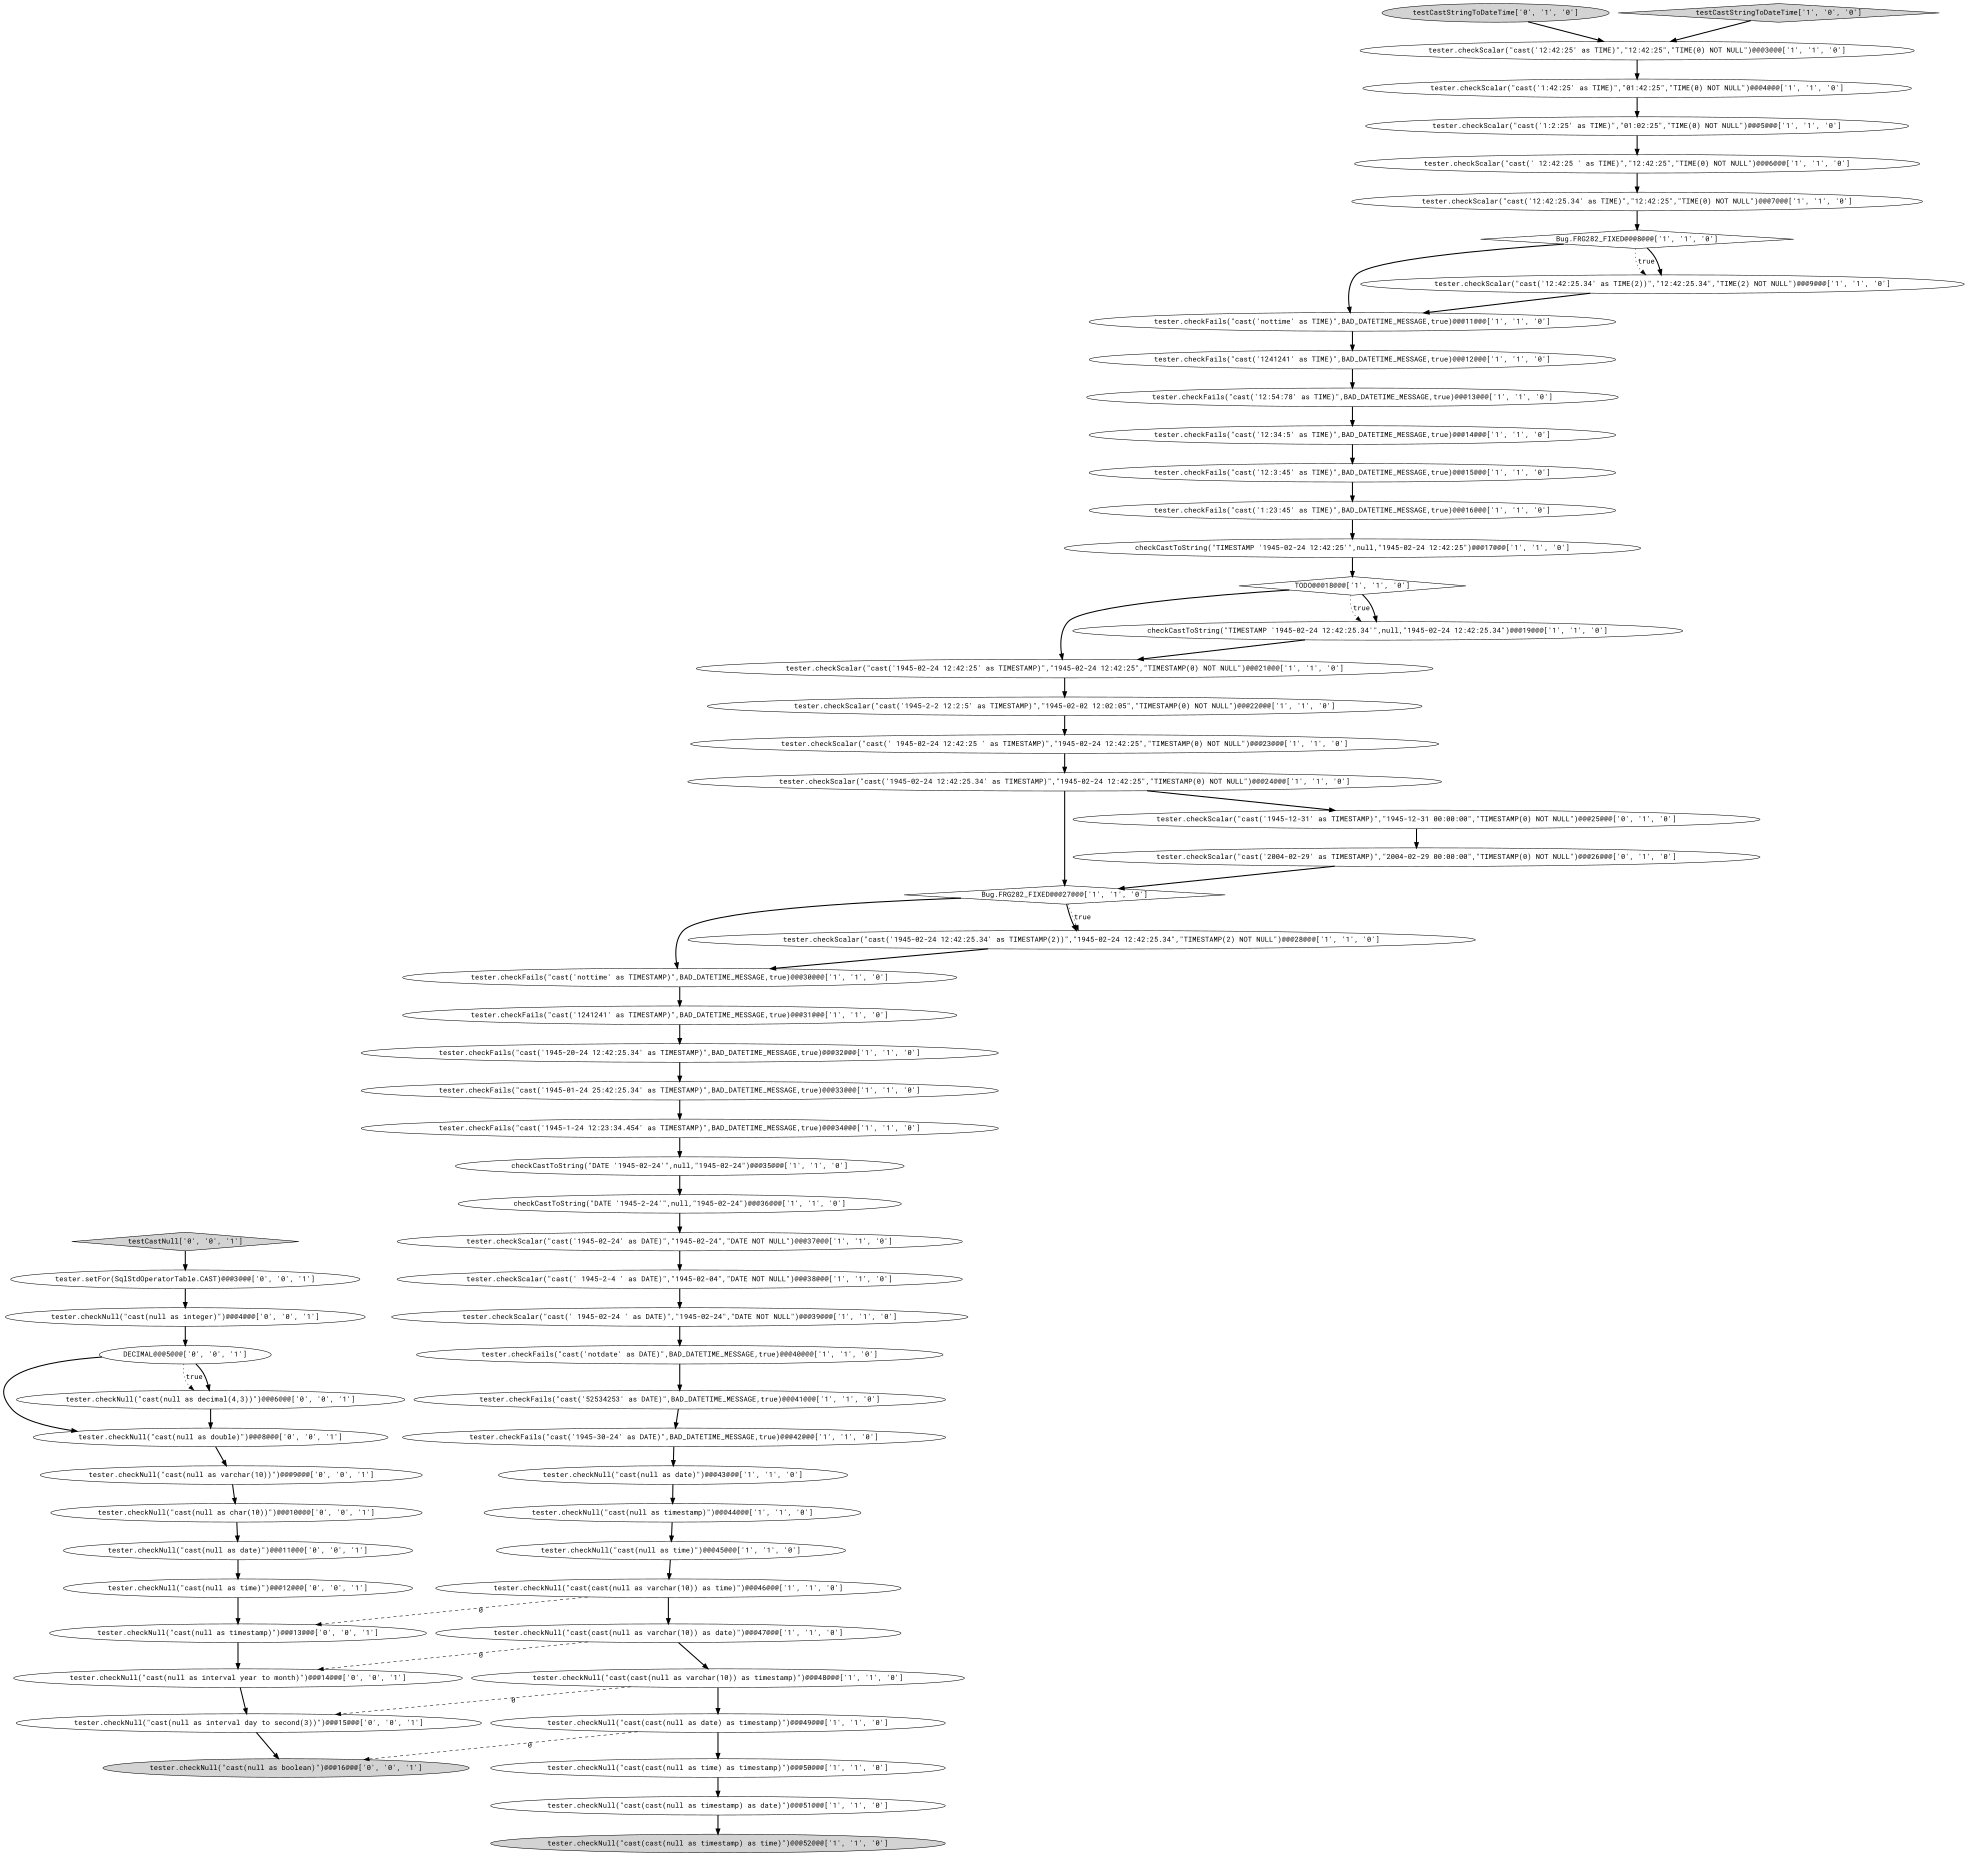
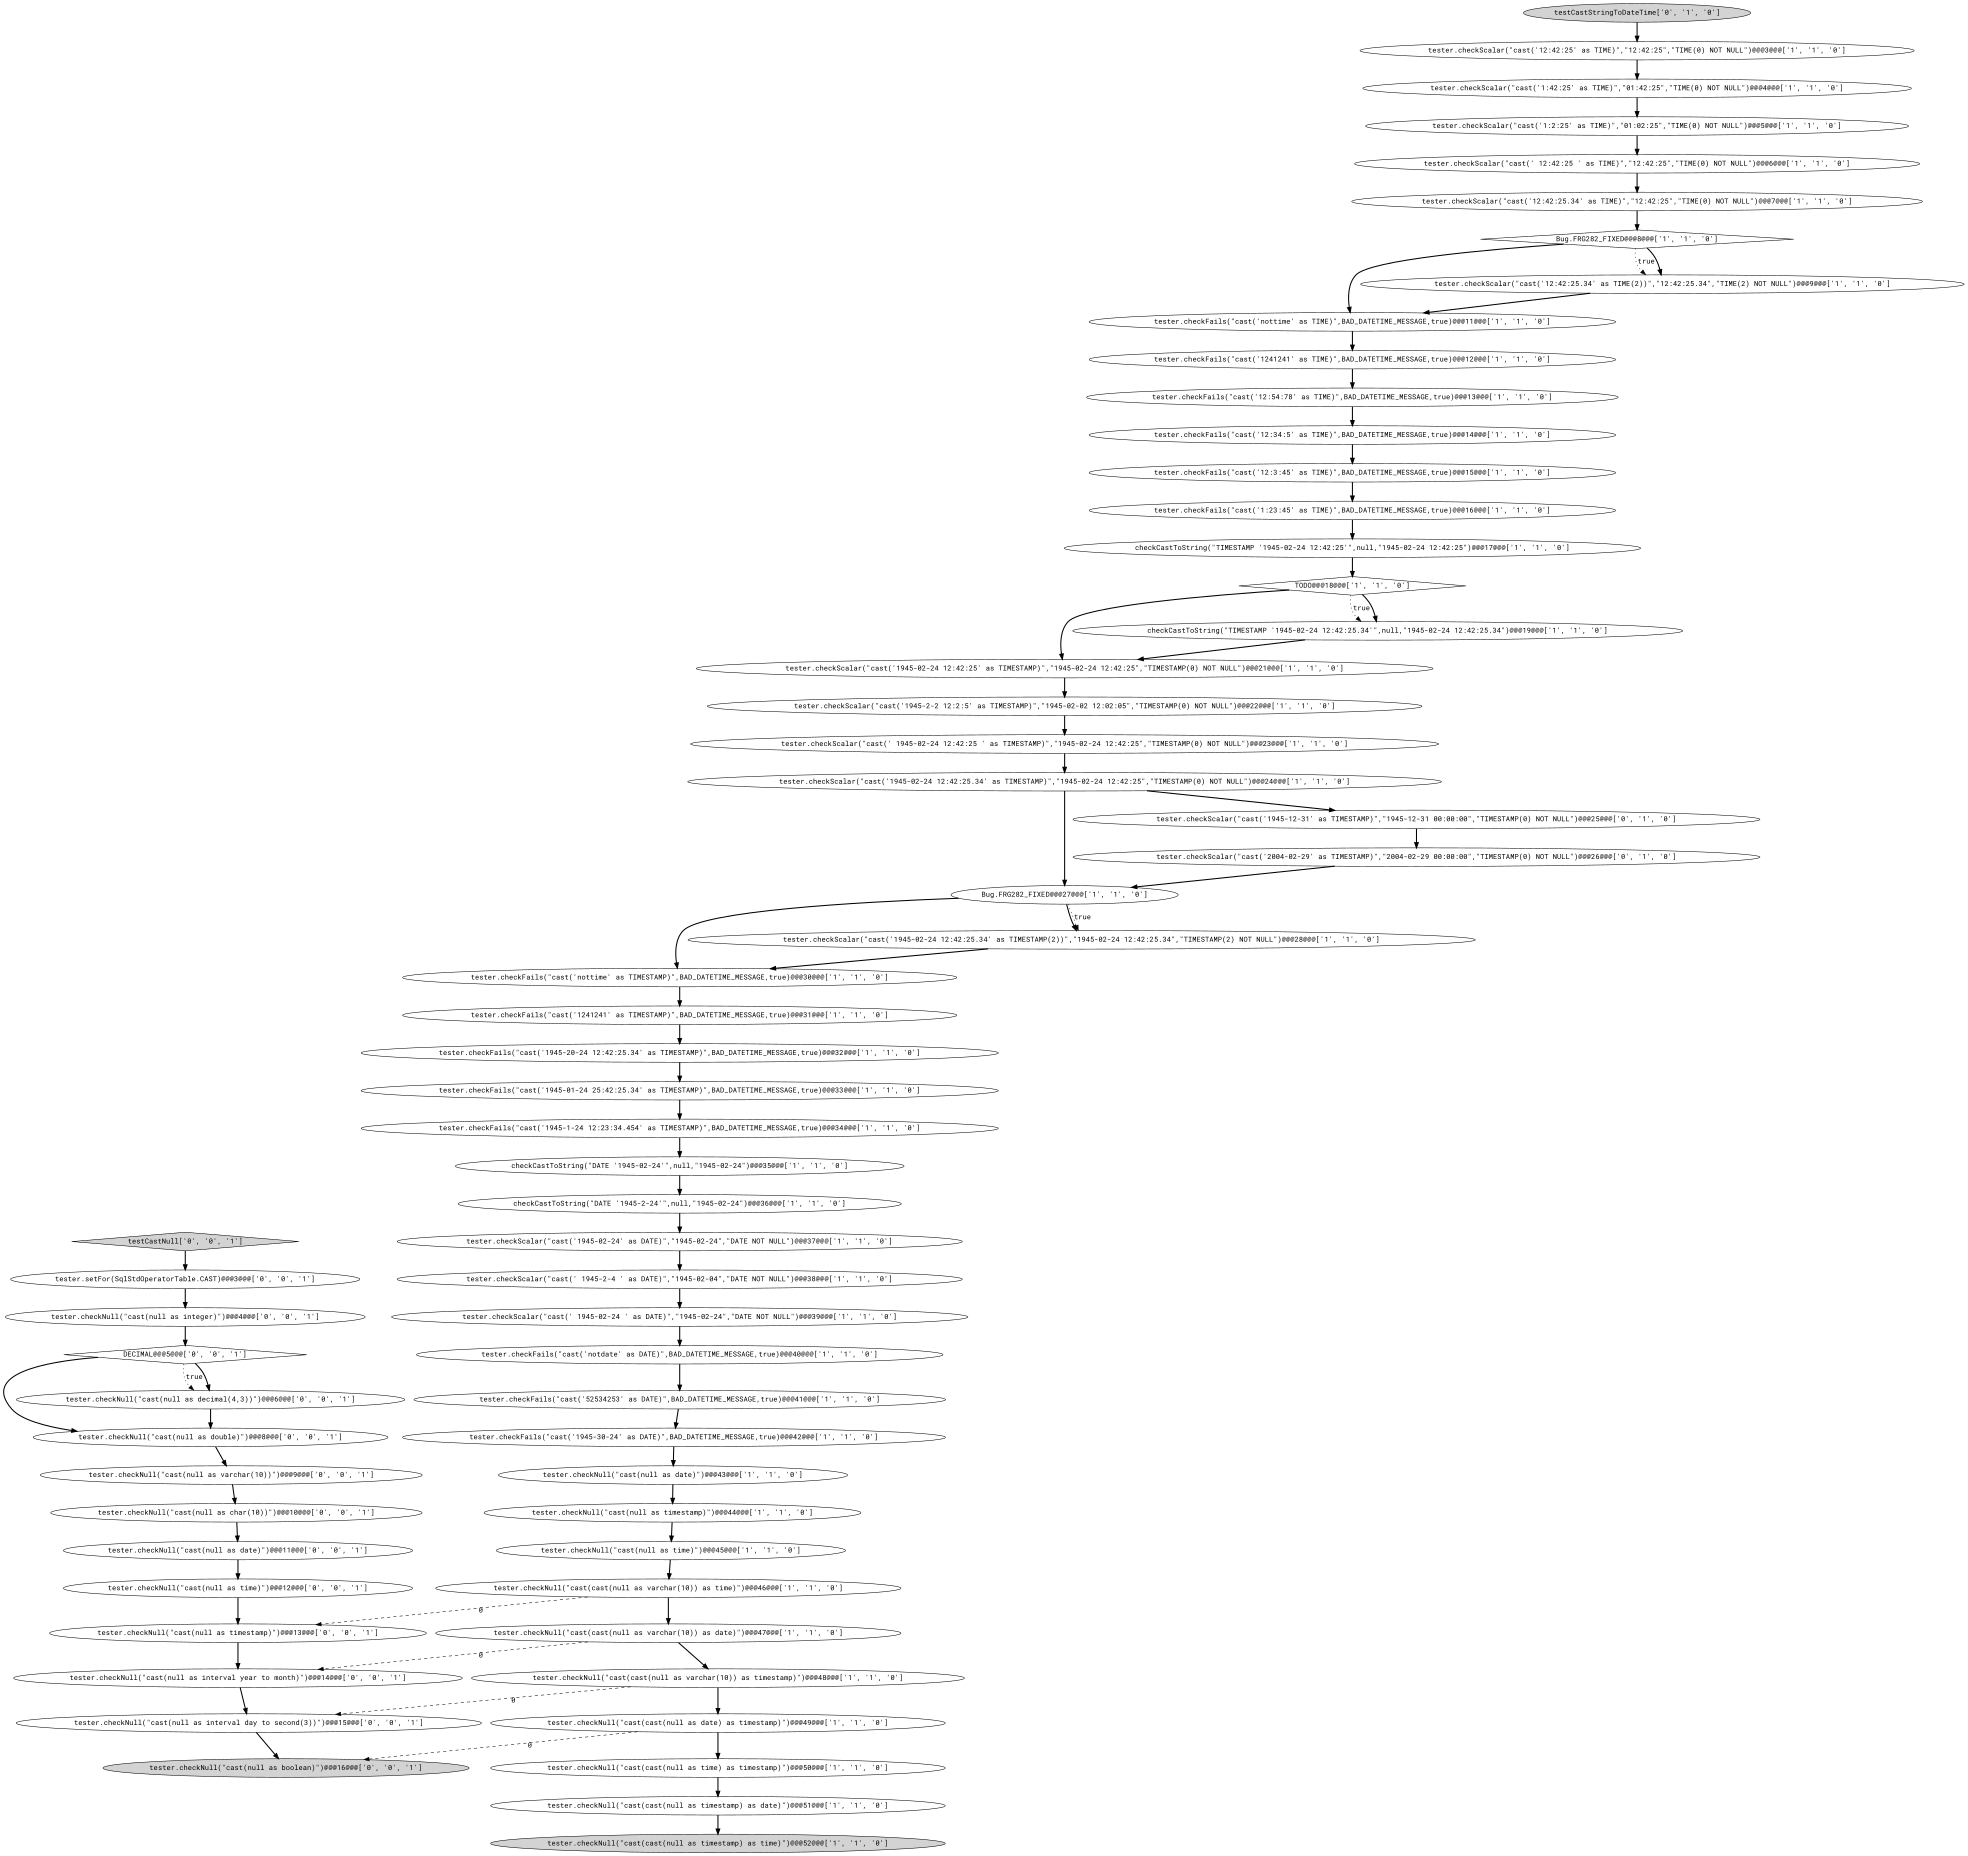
  digraph {
    fontname="Roboto Mono"
    node [fillcolor=white fontname="Roboto Mono" shape=ellipse style=filled]
    edge [fontname="Roboto Mono" style=bold]
    n1 [label="tester.checkNull(\"cast(null as time)\")@@@12@@@['0', '0', '1']"]
    n2 [label="tester.checkNull(\"cast(null as timestamp)\")@@@13@@@['0', '0', '1']"]
    n3 [label="tester.checkNull(\"cast(null as interval year to month)\")@@@14@@@['0', '0', '1']"]
    n4 [fillcolor=lightgray label="testCastNull['0', '0', '1']" shape=diamond]
    n5 [label="tester.setFor(SqlStdOperatorTable.CAST)@@@3@@@['0', '0', '1']"]
    n6 [label="tester.checkNull(\"cast(null as integer)\")@@@4@@@['0', '0', '1']"]
    n7 [label="tester.checkScalar(\"cast('12:42:25.34' as TIME)\",\"12:42:25\",\"TIME(0) NOT NULL\")@@@7@@@['1', '1', '0']"]
    n8 [label="Bug.FRG282_FIXED@@@8@@@['1', '1', '0']" shape=diamond]
    n9 [label="tester.checkFails(\"cast('nottime' as TIME)\",BAD_DATETIME_MESSAGE,true)@@@11@@@['1', '1', '0']"]
    n10 [label="tester.checkScalar(\"cast('12:42:25.34' as TIME(2))\",\"12:42:25.34\",\"TIME(2) NOT NULL\")@@@9@@@['1', '1', '0']"]
    n11 [label="tester.checkFails(\"cast('1:23:45' as TIME)\",BAD_DATETIME_MESSAGE,true)@@@16@@@['1', '1', '0']"]
    n12 [label="checkCastToString(\"TIMESTAMP '1945-02-24 12:42:25'\",null,\"1945-02-24 12:42:25\")@@@17@@@['1', '1', '0']"]
    n13 [label="TODO@@@18@@@['1', '1', '0']" shape=diamond]
    n14 [label="tester.checkNull(\"cast(null as interval day to second(3))\")@@@15@@@['0', '0', '1']"]
    n15 [label="tester.checkNull(\"cast(cast(null as varchar(10)) as timestamp)\")@@@48@@@['1', '1', '0']"]
    n16 [label="tester.checkNull(\"cast(cast(null as date) as timestamp)\")@@@49@@@['1', '1', '0']"]
    n17 [label="tester.checkNull(\"cast(cast(null as time) as timestamp)\")@@@50@@@['1', '1', '0']"]
    n18 [fillcolor=lightgray label="tester.checkNull(\"cast(null as boolean)\")@@@16@@@['0', '0', '1']"]
    n19 [label="tester.checkScalar(\"cast('1945-02-24 12:42:25' as TIMESTAMP)\",\"1945-02-24 12:42:25\",\"TIMESTAMP(0) NOT NULL\")@@@21@@@['1', '1', '0']"]
    n20 [label="checkCastToString(\"TIMESTAMP '1945-02-24 12:42:25.34'\",null,\"1945-02-24 12:42:25.34\")@@@19@@@['1', '1', '0']"]
    n21 [label="tester.checkNull(\"cast(cast(null as timestamp) as date)\")@@@51@@@['1', '1', '0']"]
    n22 [label="checkCastToString(\"DATE '1945-2-24'\",null,\"1945-02-24\")@@@36@@@['1', '1', '0']"]
    n23 [label="tester.checkScalar(\"cast('1945-02-24' as DATE)\",\"1945-02-24\",\"DATE NOT NULL\")@@@37@@@['1', '1', '0']"]
    n24 [label="tester.checkScalar(\"cast(' 1945-2-4 ' as DATE)\",\"1945-02-04\",\"DATE NOT NULL\")@@@38@@@['1', '1', '0']"]
    n25 [label="tester.checkScalar(\"cast('1945-2-2 12:2:5' as TIMESTAMP)\",\"1945-02-02 12:02:05\",\"TIMESTAMP(0) NOT NULL\")@@@22@@@['1', '1', '0']"]
    n26 [label="tester.checkScalar(\"cast(' 1945-02-24 12:42:25 ' as TIMESTAMP)\",\"1945-02-24 12:42:25\",\"TIMESTAMP(0) NOT NULL\")@@@23@@@['1', '1', '0']"]
    n27 [label="tester.checkScalar(\"cast('1945-02-24 12:42:25.34' as TIMESTAMP)\",\"1945-02-24 12:42:25\",\"TIMESTAMP(0) NOT NULL\")@@@24@@@['1', '1', '0']"]
    n28 [label="tester.checkScalar(\"cast('2004-02-29' as TIMESTAMP)\",\"2004-02-29 00:00:00\",\"TIMESTAMP(0) NOT NULL\")@@@26@@@['0', '1', '0']"]
-   n29 [label="Bug.FRG282_FIXED@@@27@@@['1', '1', '0']" shape=diamond]
+   n29 [label="Bug.FRG282_FIXED@@@27@@@['1', '1', '0']"]
    n30 [label="tester.checkScalar(\"cast('1945-02-24 12:42:25.34' as TIMESTAMP(2))\",\"1945-02-24 12:42:25.34\",\"TIMESTAMP(2) NOT NULL\")@@@28@@@['1', '1', '0']"]
    n31 [label="tester.checkFails(\"cast('nottime' as TIMESTAMP)\",BAD_DATETIME_MESSAGE,true)@@@30@@@['1', '1', '0']"]
-   n32 [label="DECIMAL@@@5@@@['0', '0', '1']"]
+   n32 [label="DECIMAL@@@5@@@['0', '0', '1']" shape=diamond]
    n33 [label="tester.checkFails(\"cast('1945-1-24 12:23:34.454' as TIMESTAMP)\",BAD_DATETIME_MESSAGE,true)@@@34@@@['1', '1', '0']"]
    n34 [label="checkCastToString(\"DATE '1945-02-24'\",null,\"1945-02-24\")@@@35@@@['1', '1', '0']"]
    n35 [label="tester.checkFails(\"cast('1945-30-24' as DATE)\",BAD_DATETIME_MESSAGE,true)@@@42@@@['1', '1', '0']"]
    n36 [label="tester.checkNull(\"cast(null as date)\")@@@43@@@['1', '1', '0']"]
    n37 [label="tester.checkNull(\"cast(null as timestamp)\")@@@44@@@['1', '1', '0']"]
    n38 [label="tester.checkNull(\"cast(null as time)\")@@@45@@@['1', '1', '0']"]
    n39 [label="tester.checkScalar(\"cast(' 1945-02-24 ' as DATE)\",\"1945-02-24\",\"DATE NOT NULL\")@@@39@@@['1', '1', '0']"]
    n40 [label="tester.checkFails(\"cast('notdate' as DATE)\",BAD_DATETIME_MESSAGE,true)@@@40@@@['1', '1', '0']"]
    n41 [label="tester.checkFails(\"cast('52534253' as DATE)\",BAD_DATETIME_MESSAGE,true)@@@41@@@['1', '1', '0']"]
    n42 [label="tester.checkScalar(\"cast('1945-12-31' as TIMESTAMP)\",\"1945-12-31 00:00:00\",\"TIMESTAMP(0) NOT NULL\")@@@25@@@['0', '1', '0']"]
    n43 [fillcolor=lightgray label="tester.checkNull(\"cast(cast(null as timestamp) as time)\")@@@52@@@['1', '1', '0']"]
    n44 [label="tester.checkFails(\"cast('1241241' as TIMESTAMP)\",BAD_DATETIME_MESSAGE,true)@@@31@@@['1', '1', '0']"]
    n45 [label="tester.checkNull(\"cast(null as date)\")@@@11@@@['0', '0', '1']"]
    n46 [label="tester.checkFails(\"cast('1945-01-24 25:42:25.34' as TIMESTAMP)\",BAD_DATETIME_MESSAGE,true)@@@33@@@['1', '1', '0']"]
    n47 [label="tester.checkNull(\"cast(cast(null as varchar(10)) as date)\")@@@47@@@['1', '1', '0']"]
    n48 [label="tester.checkFails(\"cast('1241241' as TIME)\",BAD_DATETIME_MESSAGE,true)@@@12@@@['1', '1', '0']"]
    n49 [label="tester.checkFails(\"cast('12:54:78' as TIME)\",BAD_DATETIME_MESSAGE,true)@@@13@@@['1', '1', '0']"]
    n50 [label="tester.checkFails(\"cast('12:34:5' as TIME)\",BAD_DATETIME_MESSAGE,true)@@@14@@@['1', '1', '0']"]
    n51 [label="tester.checkFails(\"cast('12:3:45' as TIME)\",BAD_DATETIME_MESSAGE,true)@@@15@@@['1', '1', '0']"]
    n52 [label="tester.checkNull(\"cast(cast(null as varchar(10)) as time)\")@@@46@@@['1', '1', '0']"]
    n53 [label="tester.checkNull(\"cast(null as decimal(4,3))\")@@@6@@@['0', '0', '1']"]
    n54 [label="tester.checkNull(\"cast(null as double)\")@@@8@@@['0', '0', '1']"]
    n55 [label="tester.checkNull(\"cast(null as varchar(10))\")@@@9@@@['0', '0', '1']"]
    n56 [label="tester.checkScalar(\"cast('1:42:25' as TIME)\",\"01:42:25\",\"TIME(0) NOT NULL\")@@@4@@@['1', '1', '0']"]
    n57 [label="tester.checkScalar(\"cast('1:2:25' as TIME)\",\"01:02:25\",\"TIME(0) NOT NULL\")@@@5@@@['1', '1', '0']"]
    n58 [label="tester.checkScalar(\"cast(' 12:42:25 ' as TIME)\",\"12:42:25\",\"TIME(0) NOT NULL\")@@@6@@@['1', '1', '0']"]
    n59 [fillcolor=lightgray label="testCastStringToDateTime['0', '1', '0']"]
    n60 [label="tester.checkScalar(\"cast('12:42:25' as TIME)\",\"12:42:25\",\"TIME(0) NOT NULL\")@@@3@@@['1', '1', '0']"]
    n61 [label="tester.checkNull(\"cast(null as char(10))\")@@@10@@@['0', '0', '1']"]
-   n62 [fillcolor=lightgray label="testCastStringToDateTime['1', '0', '0']" shape=diamond]
    n63 [label="tester.checkFails(\"cast('1945-20-24 12:42:25.34' as TIMESTAMP)\",BAD_DATETIME_MESSAGE,true)@@@32@@@['1', '1', '0']"]
    n1 -> n2
    n2 -> n3
    n3 -> n14
    n4 -> n5
    n5 -> n6
    n6 -> n32
    n7 -> n8
    n8 -> n9
    n8 -> n10 [label=true style=dotted]
    n8 -> n10
    n9 -> n48
    n10 -> n9
    n11 -> n12
    n12 -> n13
    n13 -> n19
    n13 -> n20 [label=true style=dotted]
    n13 -> n20
    n14 -> n18
    n15 -> n14 [label=0 style=dashed]
    n15 -> n16
    n16 -> n17
    n16 -> n18 [label=0 style=dashed]
    n17 -> n21
    n19 -> n25
    n20 -> n19
    n21 -> n43
    n22 -> n23
    n23 -> n24
    n24 -> n39
    n25 -> n26
    n26 -> n27
    n27 -> n29
    n27 -> n42
    n28 -> n29
    n29 -> n30
    n29 -> n30 [label=true style=dotted]
    n29 -> n31
    n30 -> n31
    n31 -> n44
    n32 -> n53 [label=true style=dotted]
    n32 -> n53
    n32 -> n54
    n33 -> n34
    n34 -> n22
    n35 -> n36
    n36 -> n37
    n37 -> n38
    n38 -> n52
    n39 -> n40
    n40 -> n41
    n41 -> n35
    n42 -> n28
    n44 -> n63
    n45 -> n1
    n46 -> n33
    n47 -> n3 [label=0 style=dashed]
    n47 -> n15
    n48 -> n49
    n49 -> n50
    n50 -> n51
    n51 -> n11
    n52 -> n2 [label=0 style=dashed]
    n52 -> n47
    n53 -> n54
    n54 -> n55
    n55 -> n61
    n56 -> n57
    n57 -> n58
    n58 -> n7
    n59 -> n60
    n60 -> n56
    n61 -> n45
-   n62 -> n60
    n63 -> n46
  }
